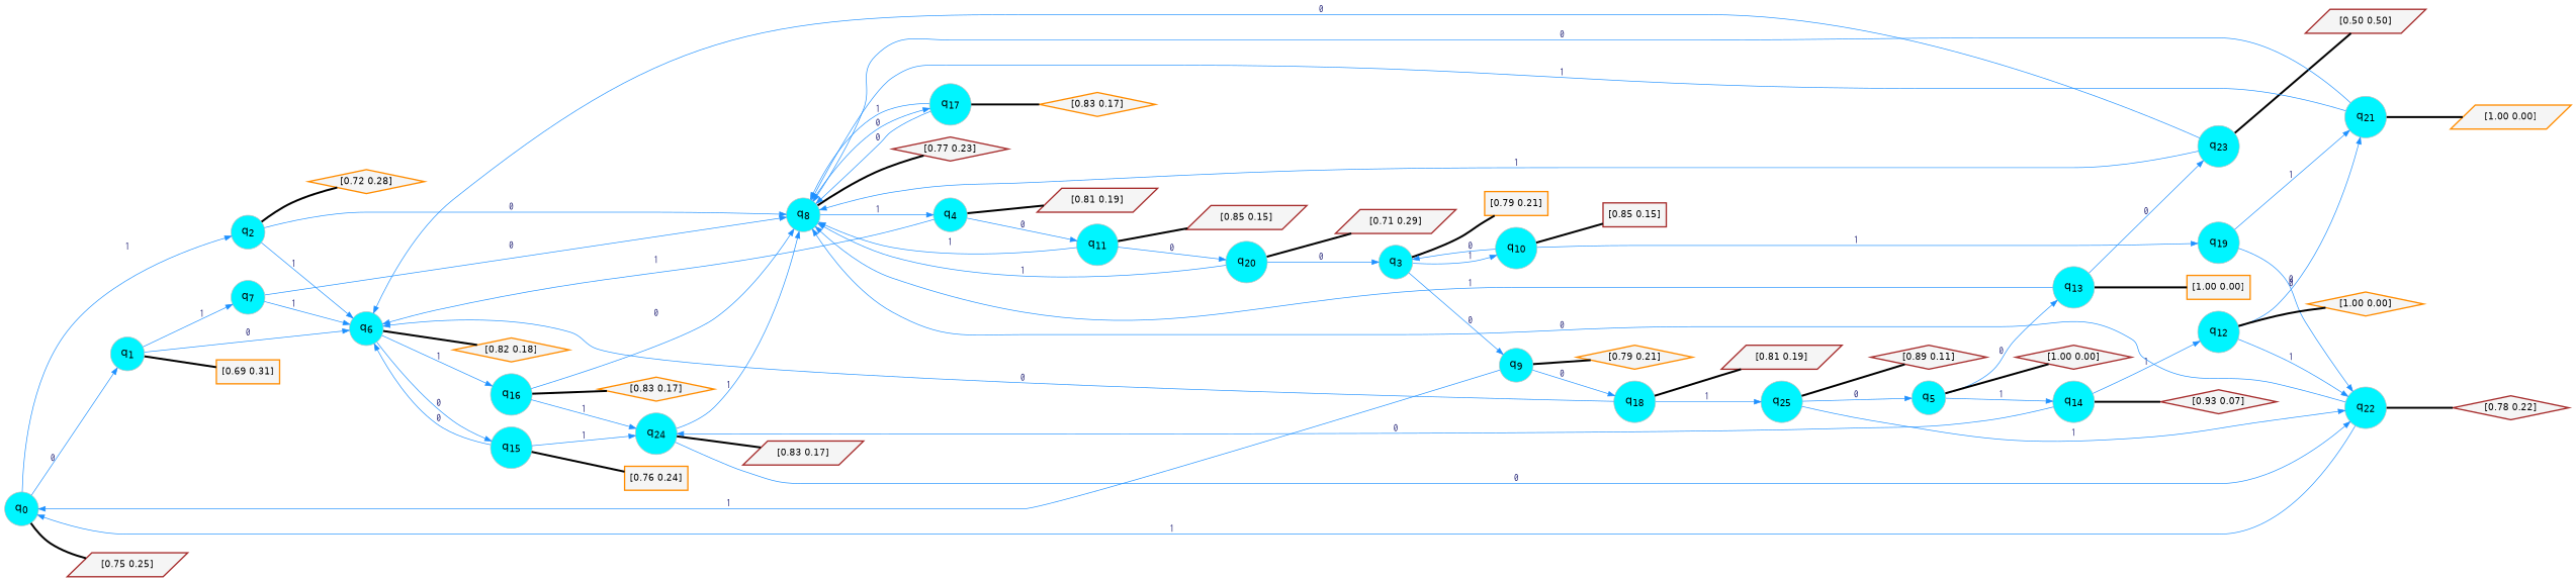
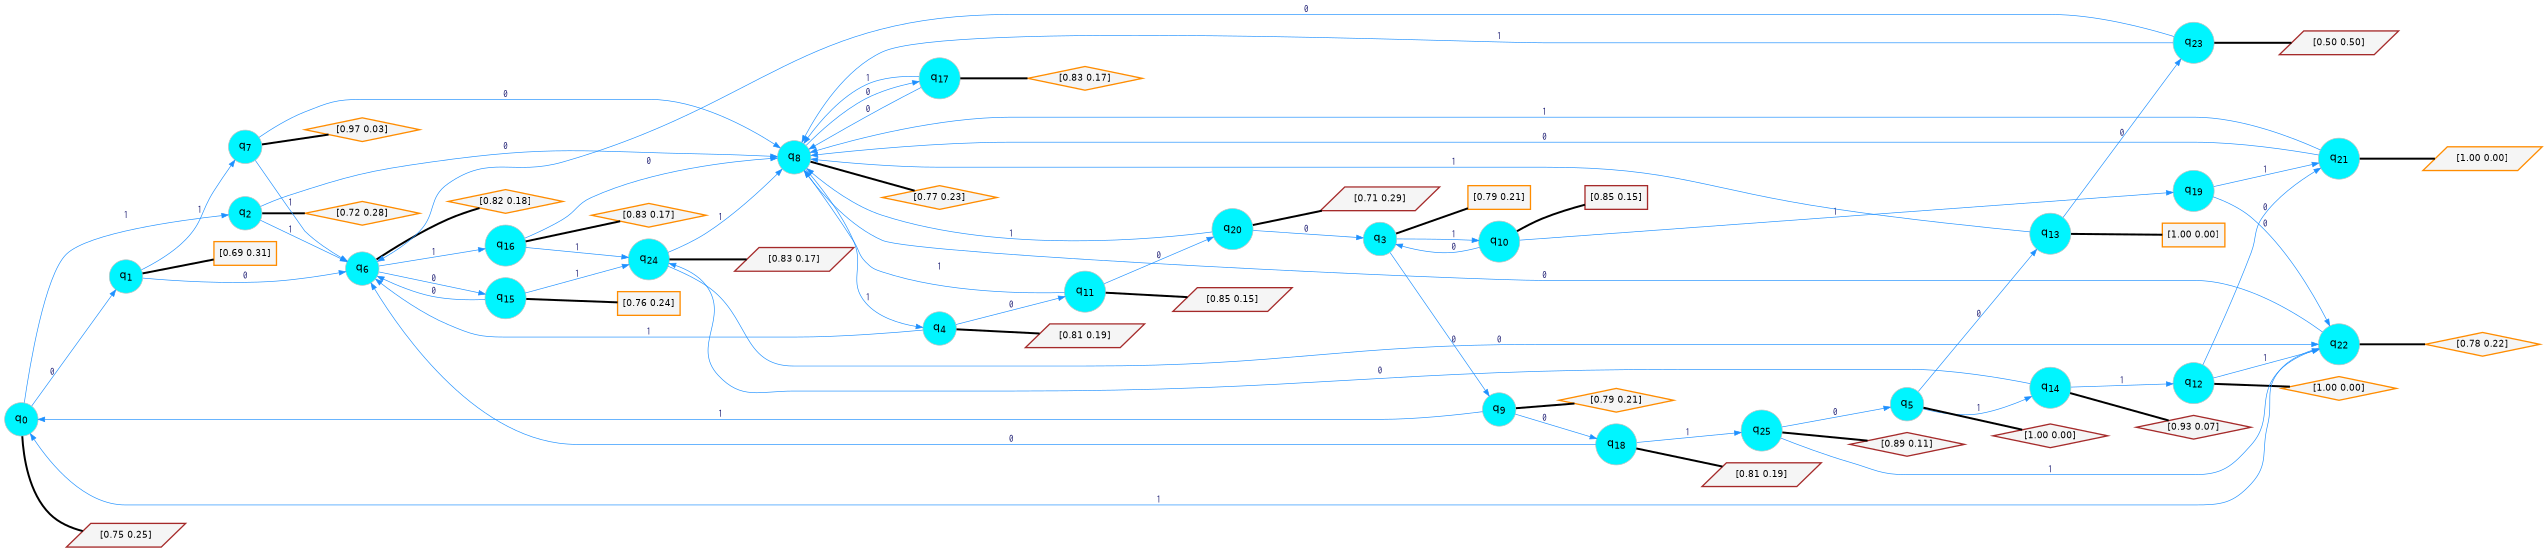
  digraph {
    rankdir=LR
    node [color=gray fillcolor=turquoise1 fontcolor=black fontname=Helvetica fontsize=16 fontweight=bold shape=circle style=filled]
    edge [arrowsize=1 color=dodgerblue1 fontcolor=midnightblue fontname=courier fontweight=bold penwidth=1 style=solid weight=20]
    n1 [label=<q<SUB>0</SUB>>]
    n2 [label=<q<SUB>1</SUB>>]
    n3 [label=<q<SUB>2</SUB>>]
    n4 [color=brown fillcolor=whitesmoke fontsize=14 label="[0.75 0.25]" penwidth=2 shape=parallelogram]
    n5 [label=<q<SUB>6</SUB>>]
    n6 [label=<q<SUB>7</SUB>>]
    n7 [color=darkorange fillcolor=whitesmoke fontsize=14 label="[0.69 0.31]" penwidth=2 shape=box]
    n8 [label=<q<SUB>8</SUB>>]
    n9 [color=darkorange fillcolor=whitesmoke fontsize=14 label="[0.72 0.28]" penwidth=2 shape=diamond]
    n10 [label=<q<SUB>15</SUB>>]
    n11 [label=<q<SUB>16</SUB>>]
    n12 [color=darkorange fillcolor=whitesmoke fontsize=14 label="[0.82 0.18]" penwidth=2 shape=diamond]
+   n13 [color=darkorange fillcolor=whitesmoke fontsize=14 label="[0.97 0.03]" penwidth=2 shape=diamond]
    n14 [label=<q<SUB>4</SUB>>]
    n15 [label=<q<SUB>17</SUB>>]
-   n16 [color=brown fillcolor=whitesmoke fontsize=14 label="[0.77 0.23]" penwidth=2 shape=diamond]
+   n16 [color=darkorange fillcolor=whitesmoke fontsize=14 label="[0.77 0.23]" penwidth=2 shape=diamond]
    n17 [label=<q<SUB>3</SUB>>]
    n18 [label=<q<SUB>9</SUB>>]
    n19 [label=<q<SUB>10</SUB>>]
    n20 [color=darkorange fillcolor=whitesmoke fontsize=14 label="[0.79 0.21]" penwidth=2 shape=box]
    n21 [label=<q<SUB>18</SUB>>]
    n22 [color=darkorange fillcolor=whitesmoke fontsize=14 label="[0.79 0.21]" penwidth=2 shape=diamond]
    n23 [label=<q<SUB>19</SUB>>]
    n24 [color=brown fillcolor=whitesmoke fontsize=14 label="[0.85 0.15]" penwidth=2 shape=box]
    n25 [label=<q<SUB>11</SUB>>]
    n26 [color=brown fillcolor=whitesmoke fontsize=14 label="[0.81 0.19]" penwidth=2 shape=parallelogram]
    n27 [label=<q<SUB>20</SUB>>]
    n28 [color=brown fillcolor=whitesmoke fontsize=14 label="[0.85 0.15]" penwidth=2 shape=parallelogram]
    n29 [label=<q<SUB>5</SUB>>]
    n30 [label=<q<SUB>13</SUB>>]
    n31 [label=<q<SUB>14</SUB>>]
    n32 [color=brown fillcolor=whitesmoke fontsize=14 label="[1.00 0.00]" penwidth=2 shape=diamond]
    n33 [label=<q<SUB>23</SUB>>]
    n34 [color=darkorange fillcolor=whitesmoke fontsize=14 label="[1.00 0.00]" penwidth=2 shape=box]
    n35 [label=<q<SUB>12</SUB>>]
    n36 [label=<q<SUB>24</SUB>>]
    n37 [color=brown fillcolor=whitesmoke fontsize=14 label="[0.93 0.07]" penwidth=2 shape=diamond]
    n38 [color=darkorange fillcolor=whitesmoke fontsize=14 label="[0.76 0.24]" penwidth=2 shape=box]
    n39 [color=darkorange fillcolor=whitesmoke fontsize=14 label="[0.83 0.17]" penwidth=2 shape=diamond]
    n40 [color=darkorange fillcolor=whitesmoke fontsize=14 label="[0.83 0.17]" penwidth=2 shape=diamond]
    n41 [label=<q<SUB>25</SUB>>]
    n42 [color=brown fillcolor=whitesmoke fontsize=14 label="[0.81 0.19]" penwidth=2 shape=parallelogram]
    n43 [label=<q<SUB>21</SUB>>]
    n44 [label=<q<SUB>22</SUB>>]
    n45 [color=brown fillcolor=whitesmoke fontsize=14 label="[0.71 0.29]" penwidth=2 shape=parallelogram]
    n46 [color=darkorange fillcolor=whitesmoke fontsize=14 label="[1.00 0.00]" penwidth=2 shape=diamond]
    n47 [color=darkorange fillcolor=whitesmoke fontsize=14 label="[1.00 0.00]" penwidth=2 shape=parallelogram]
-   n48 [color=brown fillcolor=whitesmoke fontsize=14 label="[0.78 0.22]" penwidth=2 shape=diamond]
+   n48 [color=darkorange fillcolor=whitesmoke fontsize=14 label="[0.78 0.22]" penwidth=2 shape=diamond]
    n49 [color=brown fillcolor=whitesmoke fontsize=14 label="[0.50 0.50]" penwidth=2 shape=parallelogram]
    n50 [color=brown fillcolor=whitesmoke fontsize=14 label="[0.83 0.17]" penwidth=2 shape=parallelogram]
    n51 [color=brown fillcolor=whitesmoke fontsize=14 label="[0.89 0.11]" penwidth=2 shape=diamond]
    n1 -> n2 [label=0]
    n1 -> n3 [label=1]
    n1 -> n4 [arrowhead=none color=black penwidth=3]
    n2 -> n5 [label=0]
    n2 -> n6 [label=1]
    n2 -> n7 [arrowhead=none color=black penwidth=3]
    n3 -> n5 [label=1]
    n3 -> n8 [label=0]
    n3 -> n9 [arrowhead=none color=black penwidth=3]
    n5 -> n10 [label=0]
    n5 -> n11 [label=1]
    n5 -> n12 [arrowhead=none color=black penwidth=3]
    n6 -> n5 [label=1]
    n6 -> n8 [label=0]
+   n6 -> n13 [arrowhead=none color=black penwidth=3]
    n8 -> n14 [label=1]
    n8 -> n15 [label=0]
    n8 -> n16 [arrowhead=none color=black penwidth=3]
    n10 -> n5 [label=0]
    n10 -> n36 [label=1]
    n10 -> n38 [arrowhead=none color=black penwidth=3]
    n11 -> n8 [label=0]
    n11 -> n36 [label=1]
    n11 -> n39 [arrowhead=none color=black penwidth=3]
    n14 -> n5 [label=1]
    n14 -> n25 [label=0]
    n14 -> n26 [arrowhead=none color=black penwidth=3]
    n15 -> n8 [label=0]
    n15 -> n8 [label=1]
    n15 -> n40 [arrowhead=none color=black penwidth=3]
    n17 -> n18 [label=0]
    n17 -> n19 [label=1]
    n17 -> n20 [arrowhead=none color=black penwidth=3]
    n18 -> n1 [label=1]
    n18 -> n21 [label=0]
    n18 -> n22 [arrowhead=none color=black penwidth=3]
    n19 -> n17 [label=0]
    n19 -> n23 [label=1]
    n19 -> n24 [arrowhead=none color=black penwidth=3]
    n21 -> n5 [label=0]
    n21 -> n41 [label=1]
    n21 -> n42 [arrowhead=none color=black penwidth=3]
    n23 -> n43 [label=1]
    n23 -> n44 [label=0]
    n25 -> n8 [label=1]
    n25 -> n27 [label=0]
    n25 -> n28 [arrowhead=none color=black penwidth=3]
    n27 -> n8 [label=1]
    n27 -> n17 [label=0]
    n27 -> n45 [arrowhead=none color=black penwidth=3]
    n29 -> n30 [label=0]
    n29 -> n31 [label=1]
    n29 -> n32 [arrowhead=none color=black penwidth=3]
    n30 -> n8 [label=1]
    n30 -> n33 [label=0]
    n30 -> n34 [arrowhead=none color=black penwidth=3]
    n31 -> n35 [label=1]
    n31 -> n36 [label=0]
    n31 -> n37 [arrowhead=none color=black penwidth=3]
    n33 -> n5 [label=0]
    n33 -> n8 [label=1]
    n33 -> n49 [arrowhead=none color=black penwidth=3]
    n35 -> n43 [label=0]
    n35 -> n44 [label=1]
    n35 -> n46 [arrowhead=none color=black penwidth=3]
    n36 -> n8 [label=1]
    n36 -> n44 [label=0]
    n36 -> n50 [arrowhead=none color=black penwidth=3]
    n41 -> n29 [label=0]
    n41 -> n44 [label=1]
    n41 -> n51 [arrowhead=none color=black penwidth=3]
    n43 -> n8 [label=0]
    n43 -> n8 [label=1]
    n43 -> n47 [arrowhead=none color=black penwidth=3]
    n44 -> n1 [label=1]
    n44 -> n8 [label=0]
    n44 -> n48 [arrowhead=none color=black penwidth=3]
  }
